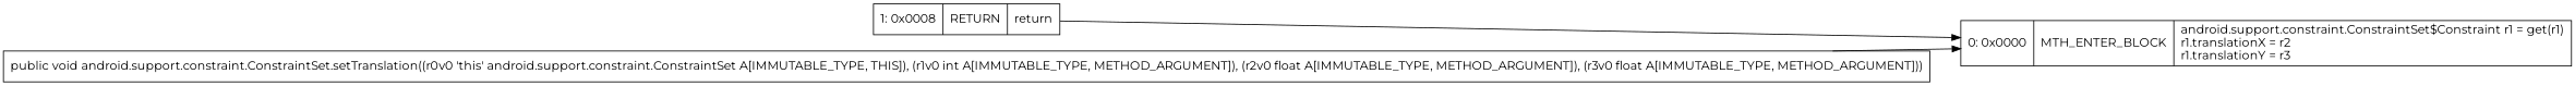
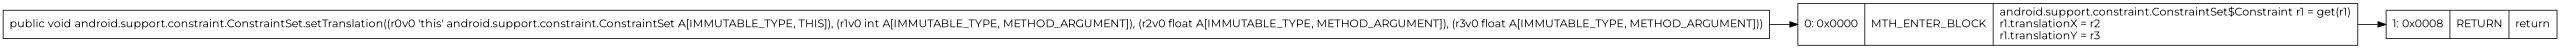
  digraph {
    rankdir=LR
    fontname=Montserrat
    node [shape=record fontname=Montserrat]
    edge [fontname=Montserrat]
    n1 [label="{0\:\ 0x0000|MTH_ENTER_BLOCK\l|android.support.constraint.ConstraintSet$Constraint r1 = get(r1)\lr1.translationX = r2\lr1.translationY = r3\l}"]
    n2 [label="{1\:\ 0x0008|RETURN\l|return\l}"]
    n3 [label="{public void android.support.constraint.ConstraintSet.setTranslation((r0v0 'this' android.support.constraint.ConstraintSet A[IMMUTABLE_TYPE, THIS]), (r1v0 int A[IMMUTABLE_TYPE, METHOD_ARGUMENT]), (r2v0 float A[IMMUTABLE_TYPE, METHOD_ARGUMENT]), (r3v0 float A[IMMUTABLE_TYPE, METHOD_ARGUMENT])) }"]
-   n2 -> n1
+   n1 -> n2
    n3 -> n1
  }
